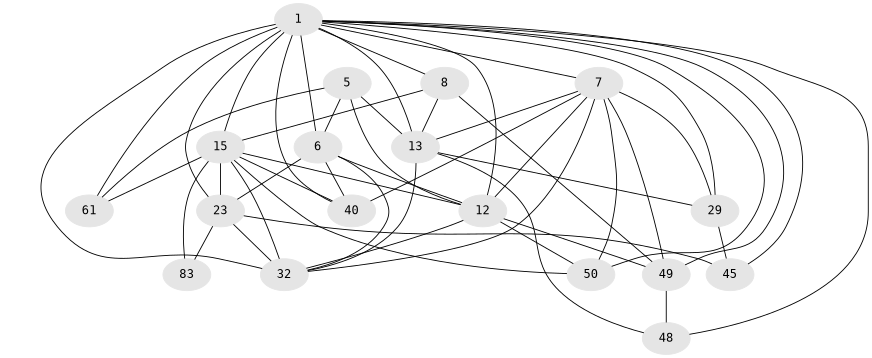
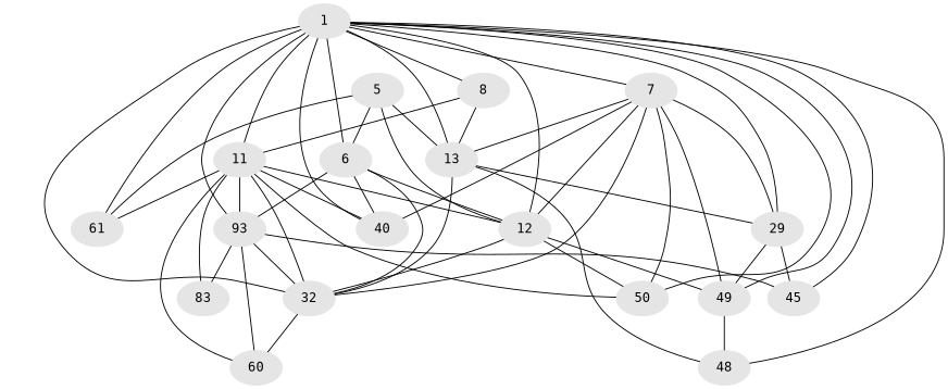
  graph {
    fontname="DejaVu Sans Mono"
    node [color=gray90 fontname="DejaVu Sans Mono" style=filled]
    edge [fontname="DejaVu Sans Mono"]
    1 [super="+4+20+3+2"]
    6 [super="+9"]
    7 [super="+37+25+10"]
    8 [super="+17+34"]
-   11 [super="+18+35+15" label=15]
+   11 [super="+18+35+15"]
    12 [super="+50+21"]
    13 [super="+36+62"]
    n8 [label=49 super="+49+46"]
-   23 [super="+67+24"]
+   23 [super="+67+24" label=93]
    29 [super="+64"]
    n11 [label=50 super="+38"]
    32 [super="+47"]
    40 [super="+55"]
    45
    48
    61
    n17 [label=83]
+   60
    5 [super="+56"]
    1 -- 6 [weight=2]
    1 -- 7 [weight=2]
    1 -- 8 [weight=3]
    1 -- 11 [weight=5]
    1 -- 12
    1 -- 13
    1 -- n8 [weight=2]
    1 -- 23 [weight=2]
    1 -- 29
    1 -- n11
    1 -- 32 [weight=4]
    1 -- 40 [weight=2]
    1 -- 45
    1 -- 48
    1 -- 61
    6 -- 12
    6 -- 23
    6 -- 32
    6 -- 40
    7 -- 12
    7 -- 13
    7 -- n8
    7 -- 29 [weight=3]
    7 -- n11 [weight=2]
    7 -- 32 [weight=2]
    7 -- 40
    8 -- 11 [weight=2]
    8 -- 13
-   8 -- n8
+   29 -- n8
    11 -- 12
    11 -- 23 [weight=2]
    11 -- n11
    11 -- 32 [weight=2]
    11 -- 40
    11 -- 61
    11 -- n17
+   11 -- 60
    12 -- n8
    12 -- n11 [weight=2]
    12 -- 32
    13 -- 29
    13 -- 32 [weight=3]
    13 -- 48
    n8 -- 48
    23 -- 32 [weight=2]
    23 -- 45
    23 -- n17
+   23 -- 60
    29 -- 45
+   32 -- 60
    5 -- 6 [weight=2]
    5 -- 12
    5 -- 13
    5 -- 61
  }
